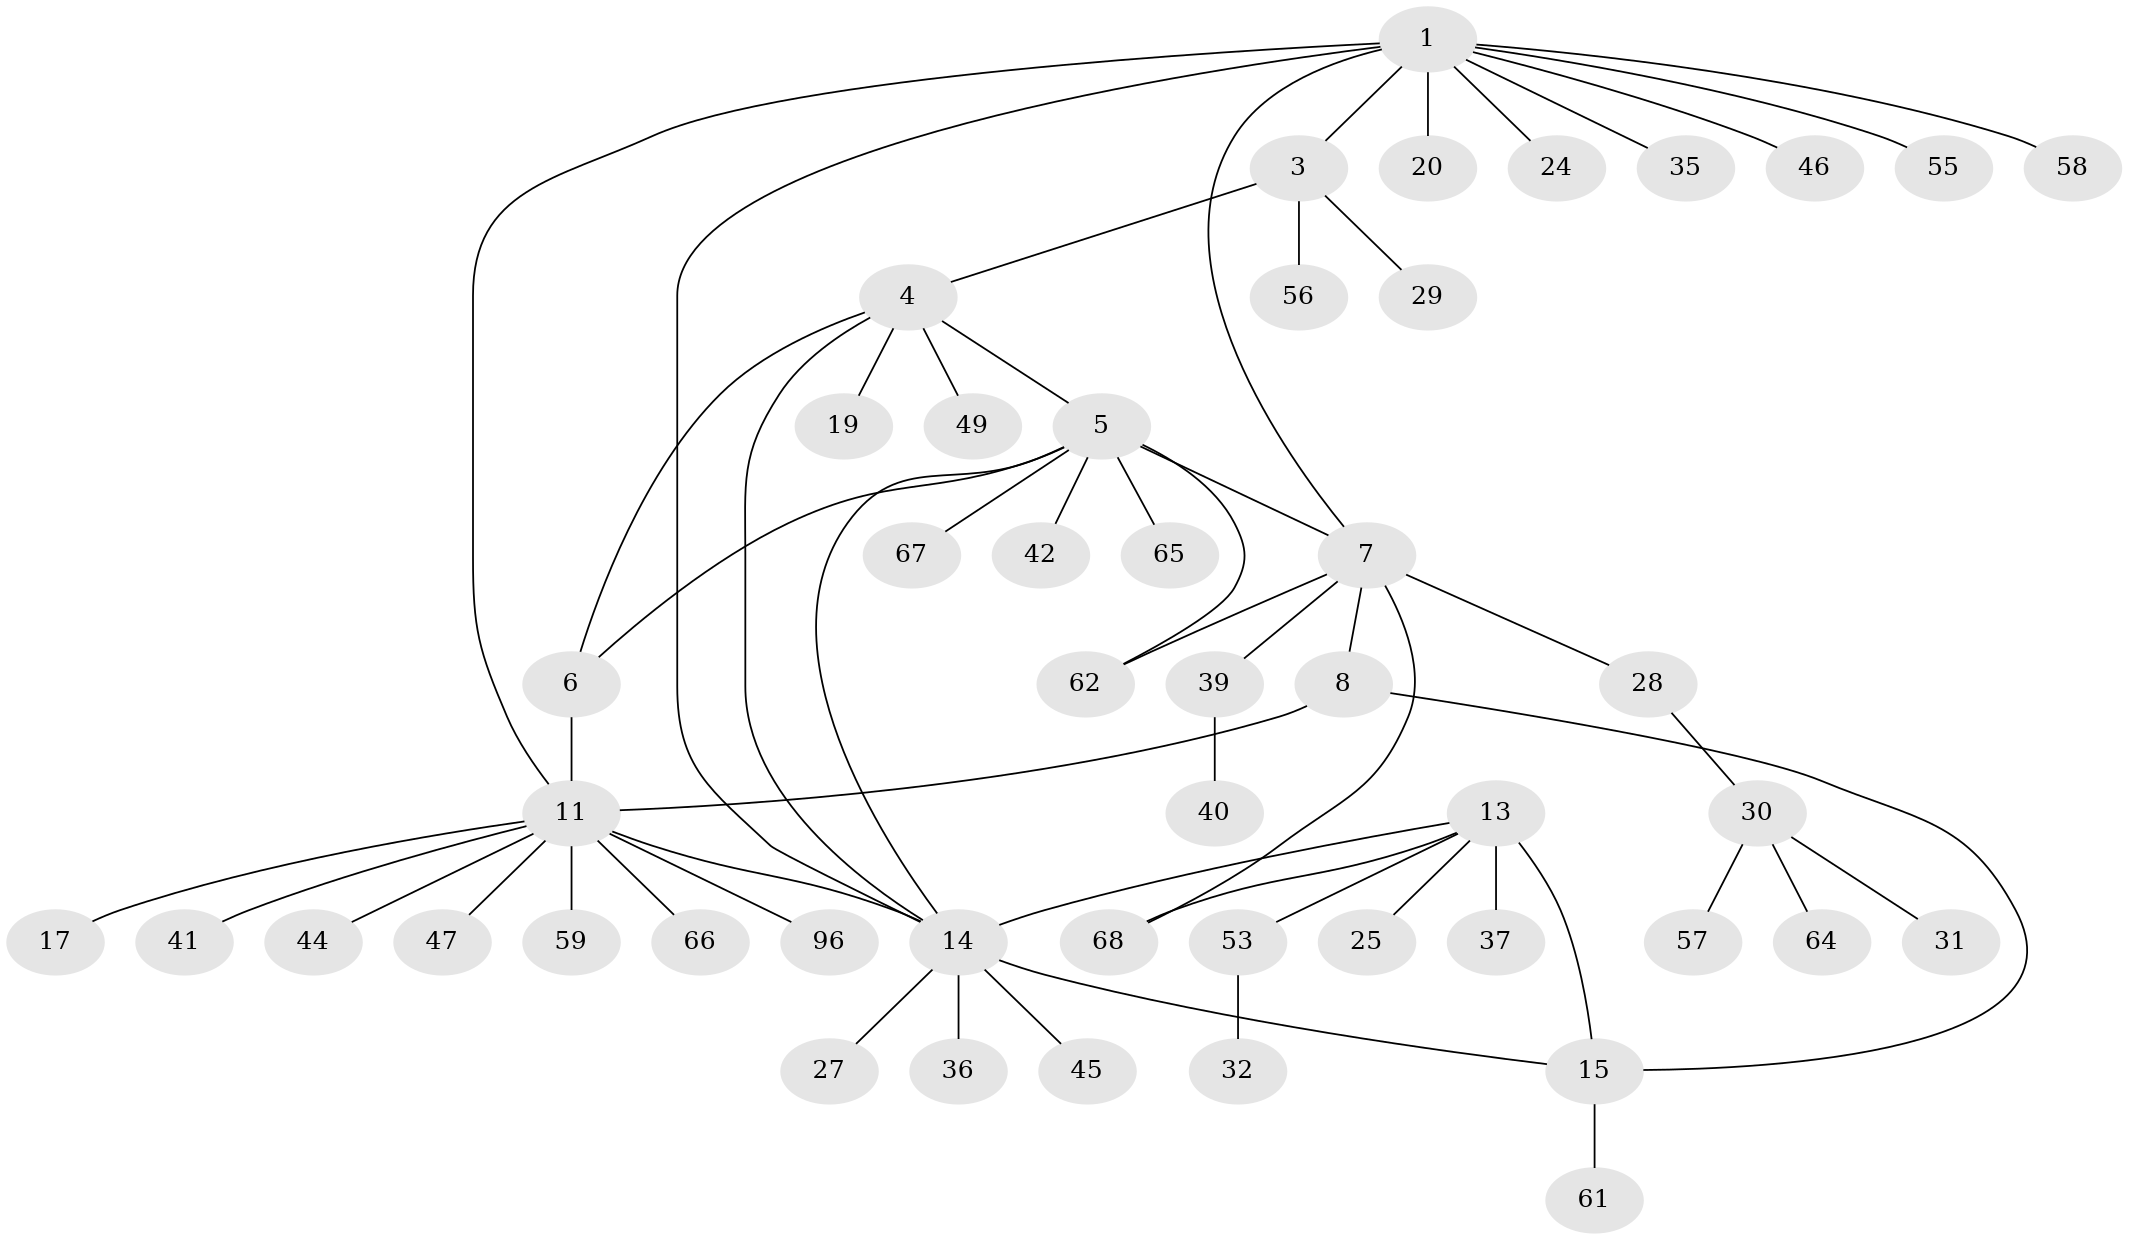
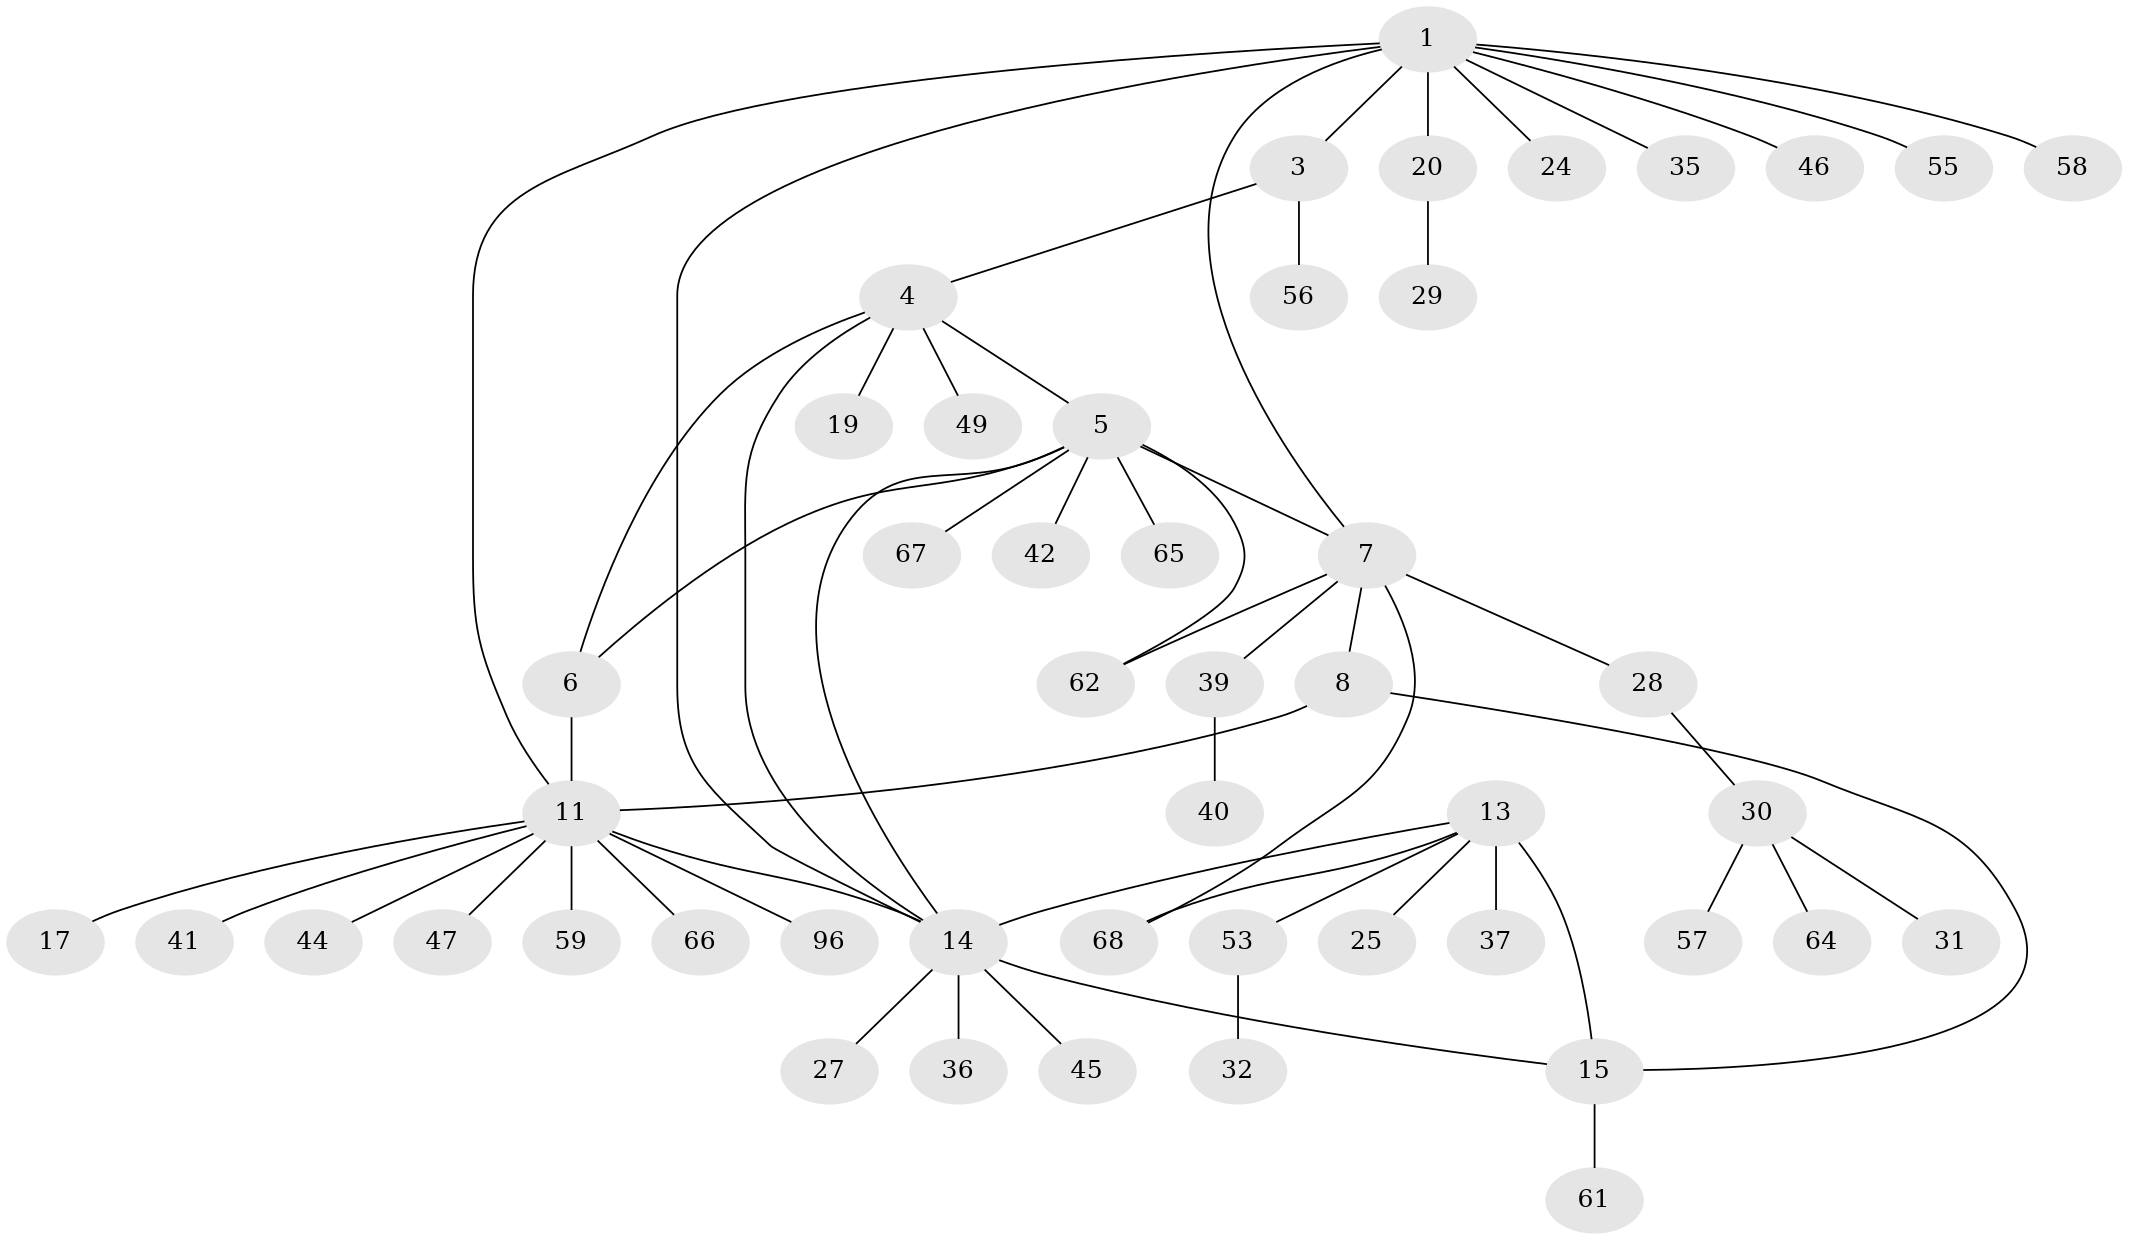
  graph {
    node [color=gray90 style=filled]
    1 [super="+2"]
    3 [super="+54"]
    7 [super="+60"]
    11 [super="+12"]
    14 [super="+18"]
    20
    24
    35 [super="+50"]
    46 [super="+51"]
    55
    58
    4 [super="+38"]
    29 [super="+48"]
    56
    62
    8 [super="+9"]
    28
    39 [super="+63"]
    68
    n20 [label=96 super="+33"]
    17 [super="+26"]
    41
    44
    47
    59
    66
    15 [super="+23"]
    27
    36
    45
    5 [super="+43"]
    6 [super="+10"]
    19 [super="+22"]
    49
    42
    65
    67
    30 [super="+34"]
    40
    61
    13 [super="+21"]
    25 [super="+52"]
    37
    53
    32
    31
    57
    64
    1 -- 3 [weight=2]
    1 -- 7
    1 -- 11
    1 -- 14
    1 -- 20
    1 -- 24
    1 -- 35
    1 -- 46
    1 -- 55
    1 -- 58
    3 -- 4
-   3 -- 29
+   20 -- 29
    3 -- 56
    7 -- 62
    7 -- 8 [weight=2]
    7 -- 28
    7 -- 39
    7 -- 68
    11 -- 14
    11 -- n20
    11 -- 17
    11 -- 41
    11 -- 44
    11 -- 47
    11 -- 59
    11 -- 66
    14 -- 15
    14 -- 27
    14 -- 36 [weight=2]
    14 -- 45
    4 -- 14
    4 -- 5
    4 -- 6
    4 -- 19
    4 -- 49
    8 -- 11
    8 -- 15
    28 -- 30
    39 -- 40
    15 -- 61
    5 -- 7
    5 -- 14
    5 -- 62
    5 -- 6
    5 -- 42
    5 -- 65
    5 -- 67
    6 -- 11 [weight=2]
    30 -- 31
    30 -- 57
    30 -- 64
    13 -- 14
    13 -- 68
    13 -- 15
    13 -- 25
    13 -- 37
    13 -- 53
    53 -- 32
  }
